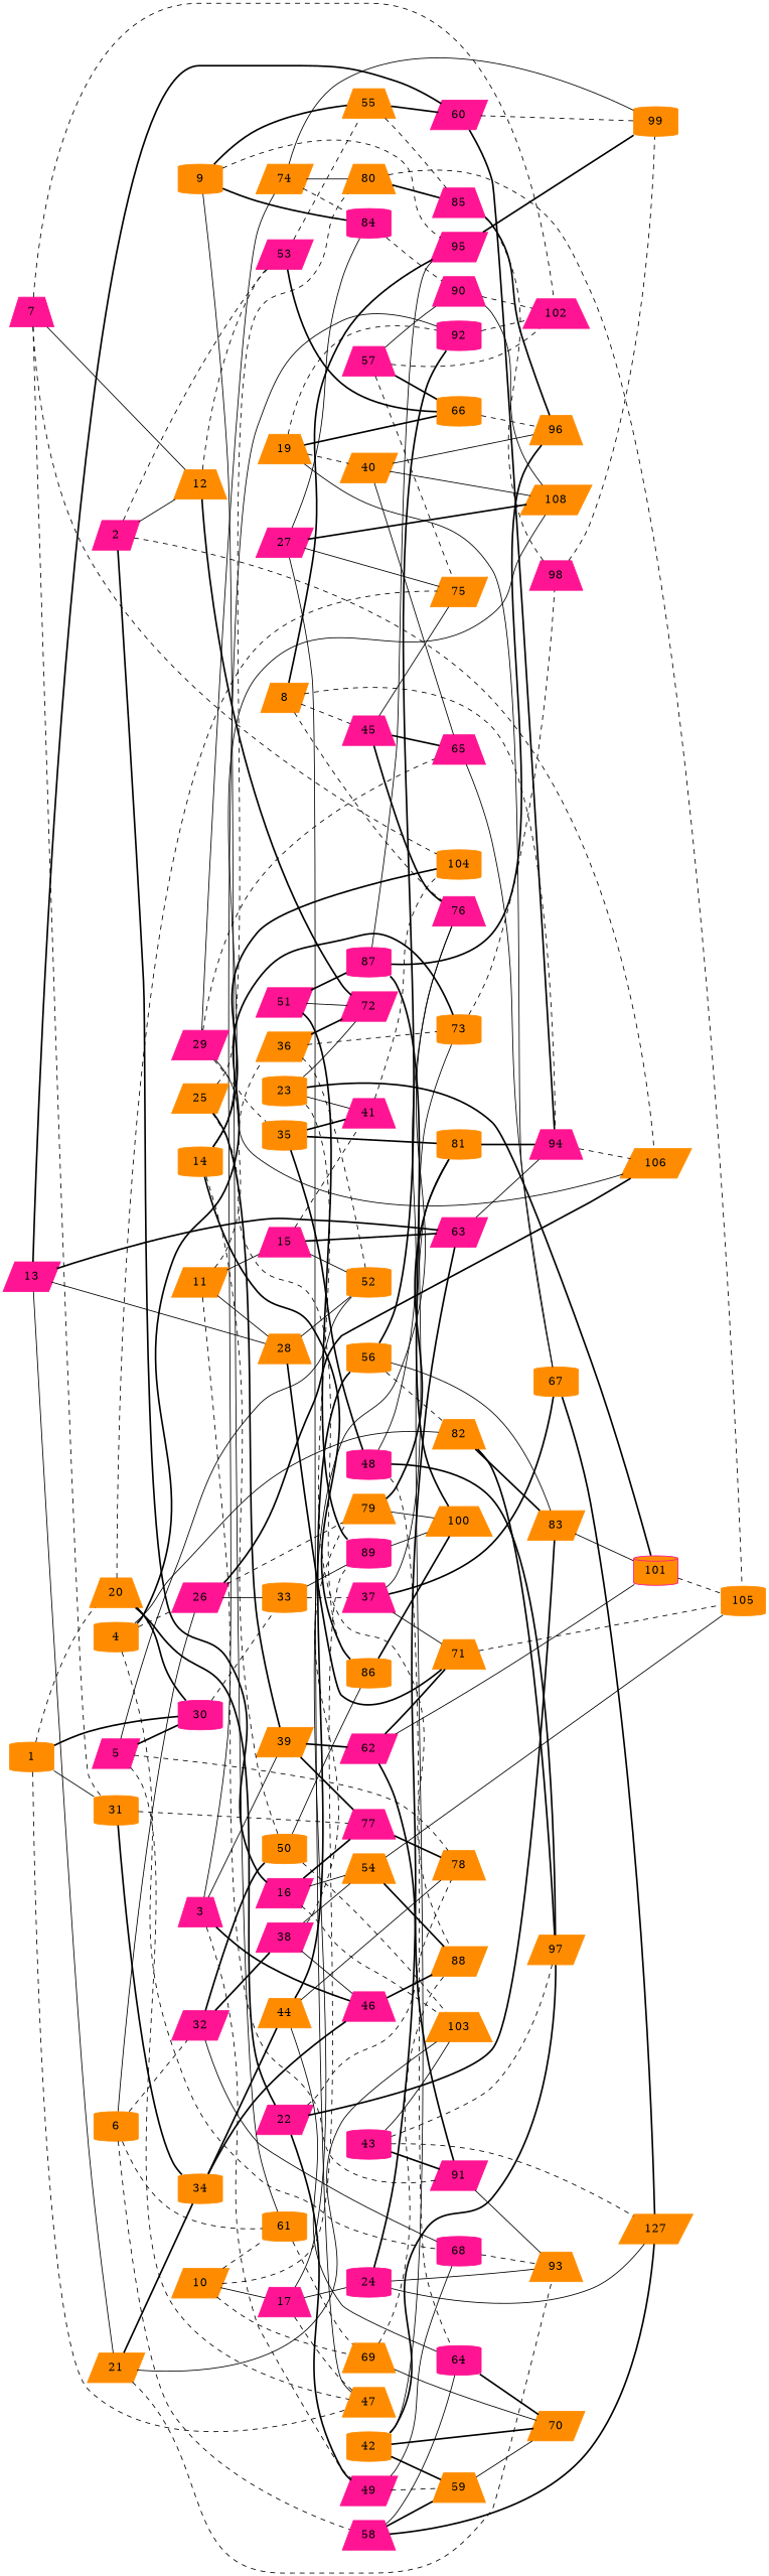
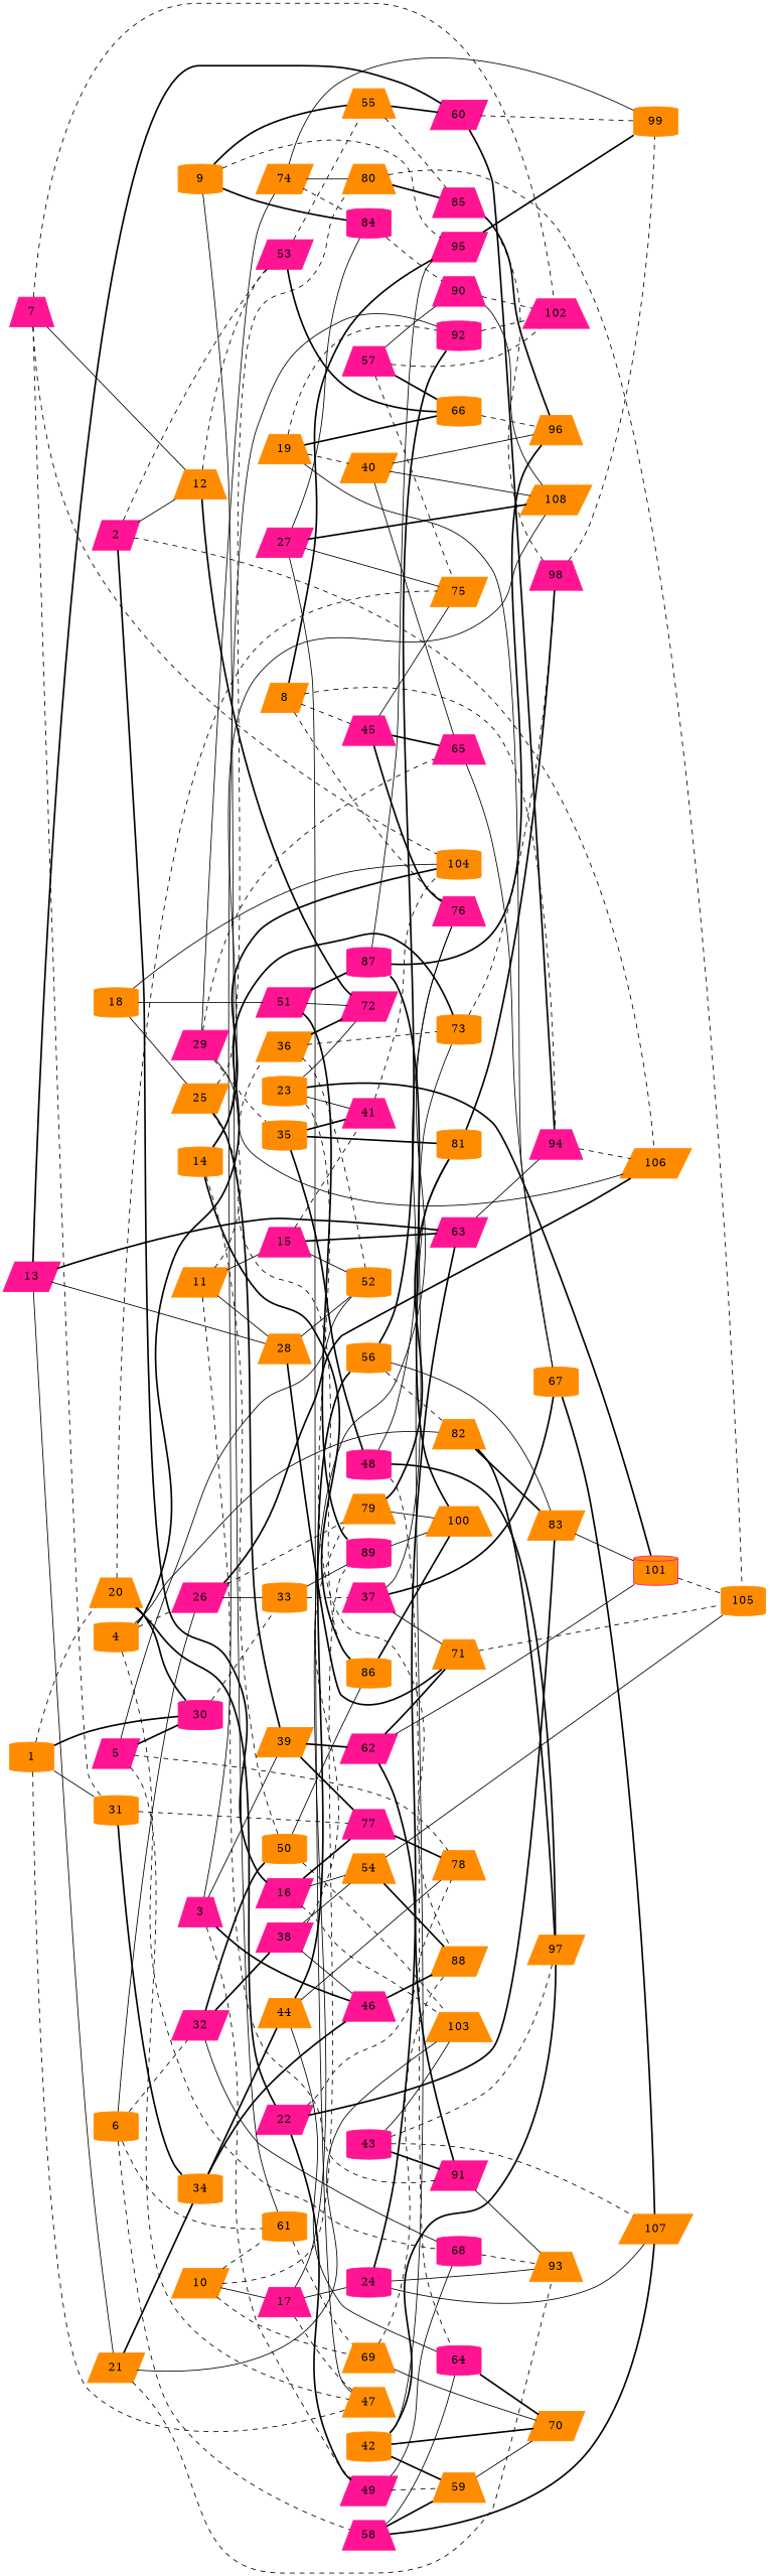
  graph {
    rankdir=LR
    node [color=darkorange shape=trapezium style=filled]
    edge [style=dashed]
    1 [shape=cylinder]
    20
    30 [color=deeppink shape=cylinder]
    31 [shape=cylinder]
    47
    22 [color=deeppink shape=parallelogram]
    75 [shape=parallelogram]
    33 [shape=cylinder]
    77 [color=deeppink]
    34 [shape=cylinder]
    2 [color=deeppink shape=parallelogram]
    12
    16 [color=deeppink shape=parallelogram]
    53 [color=deeppink shape=parallelogram]
    106 [shape=parallelogram]
    72 [color=deeppink shape=parallelogram]
    54
    103
    55
    66 [shape=cylinder]
    3 [color=deeppink]
    39 [shape=parallelogram]
    46 [color=deeppink]
    49 [color=deeppink shape=parallelogram]
    92 [color=deeppink shape=cylinder]
    62 [color=deeppink shape=parallelogram]
    88 [shape=parallelogram]
    68 [color=deeppink shape=cylinder]
    59
    102 [color=deeppink]
    4 [shape=cylinder]
    73 [shape=cylinder]
    82
    26 [color=deeppink shape=parallelogram]
+   18 [shape=cylinder]
    104 [shape=cylinder]
    25 [shape=parallelogram]
    51 [color=deeppink shape=parallelogram]
    93
    98 [color=deeppink]
    83 [shape=parallelogram]
    97 [shape=parallelogram]
    5 [color=deeppink shape=parallelogram]
    52 [shape=cylinder]
    78
    6 [shape=cylinder]
    32 [color=deeppink shape=parallelogram]
    58 [color=deeppink]
    61 [shape=cylinder]
    79
    50 [shape=cylinder]
    38 [color=deeppink shape=parallelogram]
-   107 [shape=parallelogram label=127]
+   107 [shape=parallelogram]
    64 [color=deeppink shape=cylinder]
    69
    7 [color=deeppink]
    8 [shape=parallelogram]
    45 [color=deeppink]
    76 [color=deeppink]
    94 [color=deeppink]
    95 [color=deeppink shape=parallelogram]
    65 [color=deeppink]
    99 [shape=cylinder]
    9 [shape=cylinder]
    84 [color=deeppink shape=cylinder]
    60 [color=deeppink shape=parallelogram]
    85 [color=deeppink]
    90 [color=deeppink]
    10 [shape=parallelogram]
    17 [color=deeppink]
    89 [color=deeppink shape=cylinder]
    24 [color=deeppink shape=cylinder]
    70 [shape=parallelogram]
    100
    11 [shape=parallelogram]
    15 [color=deeppink]
    28
    36 [shape=parallelogram]
    91 [color=deeppink shape=parallelogram]
    63 [color=deeppink shape=parallelogram]
    41 [color=deeppink]
    71
    13 [color=deeppink shape=parallelogram]
    21 [shape=parallelogram]
    14 [shape=cylinder]
    86 [shape=cylinder]
    108 [shape=parallelogram]
    105 [shape=cylinder]
    80
    87 [color=deeppink shape=cylinder]
    19
    40 [shape=parallelogram]
    67 [shape=cylinder]
    96
    44
    101 [color=deeppink fillcolor=darkorange shape=cylinder]
    23 [shape=cylinder]
    37 [color=deeppink]
    81 [shape=cylinder]
    27 [color=deeppink shape=parallelogram]
    29 [color=deeppink shape=parallelogram]
    35 [shape=cylinder]
    74 [shape=parallelogram]
    48 [color=deeppink shape=cylinder]
    56 [shape=cylinder]
    42 [shape=cylinder]
    43 [color=deeppink shape=cylinder]
    57 [color=deeppink]
    1 -- 20
    1 -- 30 [style=bold]
    1 -- 31 [style=solid]
    1 -- 47
    20 -- 30 [style=bold]
    20 -- 22 [style=bold]
    20 -- 75
    30 -- 33
    31 -- 77
    31 -- 34 [style=bold]
    22 -- 49 [style=bold]
    22 -- 83 [style=bold]
    22 -- 78
    33 -- 89 [style=solid]
    33 -- 37
    77 -- 78 [style=bold]
    34 -- 46 [style=bold]
    34 -- 44 [style=bold]
    2 -- 12 [style=solid]
    2 -- 16 [style=bold]
    2 -- 53
    2 -- 106
    12 -- 53
    12 -- 72 [style=bold]
    16 -- 77 [style=bold]
    16 -- 54 [style=solid]
    16 -- 103
    53 -- 55
    53 -- 66 [style=bold]
    54 -- 88 [style=bold]
    54 -- 105 [style=solid]
    55 -- 60 [style=bold]
    55 -- 85
    66 -- 96
    3 -- 39 [style=solid]
    3 -- 46 [style=bold]
    3 -- 49
    3 -- 92 [style=solid]
    39 -- 77 [style=bold]
    39 -- 62 [style=bold]
    46 -- 88 [style=bold]
    49 -- 68 [style=solid]
    49 -- 59
    92 -- 102
    62 -- 91 [style=bold]
    62 -- 71 [style=bold]
    62 -- 101 [style=solid]
    68 -- 93
    59 -- 70 [style=solid]
    4 -- 68
    4 -- 73 [style=bold]
    4 -- 82 [style=solid]
    4 -- 26
    73 -- 98
    82 -- 83 [style=bold]
    82 -- 97 [style=bold]
    26 -- 33 [style=solid]
    26 -- 106 [style=bold]
    26 -- 79
+   18 -- 104 [style=solid]
+   18 -- 25 [style=solid]
+   18 -- 51 [style=solid]
    25 -- 39 [style=bold]
    25 -- 86
    25 -- 80
    51 -- 72 [style=solid]
    51 -- 89 [style=bold]
    51 -- 87 [style=bold]
    98 -- 99
    83 -- 101 [style=solid]
    5 -- 30 [style=bold]
    5 -- 47
    5 -- 52 [style=solid]
    5 -- 78
    6 -- 26 [style=solid]
    6 -- 32
    6 -- 58
    6 -- 61
    32 -- 68 [style=solid]
    32 -- 50 [style=bold]
    32 -- 38 [style=bold]
    58 -- 59 [style=bold]
    58 -- 107 [style=bold]
    58 -- 64 [style=solid]
    61 -- 69
    79 -- 100 [style=solid]
    79 -- 81 [style=bold]
    50 -- 103
    50 -- 86 [style=solid]
    38 -- 54 [style=solid]
    38 -- 46 [style=solid]
    38 -- 79
    64 -- 70 [style=bold]
    69 -- 88
    69 -- 70 [style=solid]
    7 -- 31
    7 -- 12 [style=solid]
    7 -- 102
    7 -- 104
    8 -- 45
    8 -- 76
    8 -- 94
    8 -- 95 [style=bold]
    45 -- 75 [style=solid]
    45 -- 76 [style=bold]
    45 -- 65 [style=bold]
    94 -- 106
    95 -- 99 [style=bold]
    65 -- 67 [style=solid]
    9 -- 55 [style=bold]
    9 -- 61 [style=solid]
    9 -- 95
    9 -- 84 [style=bold]
    84 -- 90
    60 -- 94 [style=bold]
    60 -- 99
    85 -- 98
    85 -- 96 [style=bold]
    90 -- 102
    90 -- 108 [style=solid]
    10 -- 61
    10 -- 69
    10 -- 17 [style=solid]
    10 -- 89
    17 -- 47
    17 -- 76 [style=solid]
    17 -- 24 [style=solid]
    89 -- 100 [style=solid]
    24 -- 93 [style=solid]
    24 -- 107 [style=solid]
    24 -- 63 [style=bold]
    11 -- 15 [style=solid]
    11 -- 28 [style=solid]
    11 -- 36
    11 -- 91
    15 -- 52 [style=solid]
    15 -- 63 [style=bold]
    15 -- 41
    28 -- 52 [style=solid]
    28 -- 71 [style=bold]
    36 -- 72 [style=bold]
    36 -- 73
    36 -- 52
    91 -- 93 [style=solid]
    63 -- 94 [style=solid]
    41 -- 104
    71 -- 105
    13 -- 60 [style=bold]
    13 -- 28 [style=solid]
    13 -- 63 [style=bold]
    13 -- 21 [style=solid]
    21 -- 34 [style=bold]
    21 -- 103 [style=solid]
    21 -- 93
    14 -- 104 [style=bold]
    14 -- 50
    14 -- 86 [style=bold]
    14 -- 108 [style=solid]
    86 -- 100 [style=bold]
    80 -- 85 [style=bold]
    80 -- 105
    87 -- 95 [style=solid]
    87 -- 100 [style=bold]
    87 -- 96 [style=bold]
    19 -- 66 [style=bold]
    19 -- 92
    19 -- 40
    19 -- 67 [style=solid]
    40 -- 65 [style=solid]
    40 -- 108 [style=solid]
    40 -- 96 [style=solid]
    67 -- 107 [style=bold]
    44 -- 78 [style=solid]
    44 -- 64 [style=solid]
    44 -- 56 [style=bold]
    101 -- 105
    23 -- 72 [style=solid]
    23 -- 88
    23 -- 41 [style=solid]
    23 -- 101 [style=bold]
    37 -- 73 [style=solid]
    37 -- 71 [style=solid]
    37 -- 67 [style=bold]
-   81 -- 94 [style=bold]
+   81 -- 98 [style=bold]
    27 -- 47 [style=solid]
    27 -- 75 [style=solid]
    27 -- 84 [style=solid]
    27 -- 108 [style=bold]
    29 -- 106 [style=solid]
    29 -- 65
    29 -- 35
    29 -- 74 [style=solid]
    35 -- 41 [style=bold]
    35 -- 81 [style=bold]
    35 -- 48 [style=bold]
    74 -- 99 [style=solid]
    74 -- 84
    74 -- 80 [style=solid]
    48 -- 97 [style=bold]
    48 -- 64
    48 -- 76 [style=solid]
    56 -- 92 [style=bold]
    56 -- 82
    56 -- 83 [style=solid]
    42 -- 59 [style=bold]
    42 -- 97 [style=bold]
    42 -- 70 [style=bold]
    42 -- 81 [style=solid]
    43 -- 103 [style=solid]
    43 -- 97
    43 -- 107
    43 -- 91 [style=bold]
    57 -- 75
    57 -- 66 [style=bold]
    57 -- 102
    57 -- 90 [style=solid]
  }
